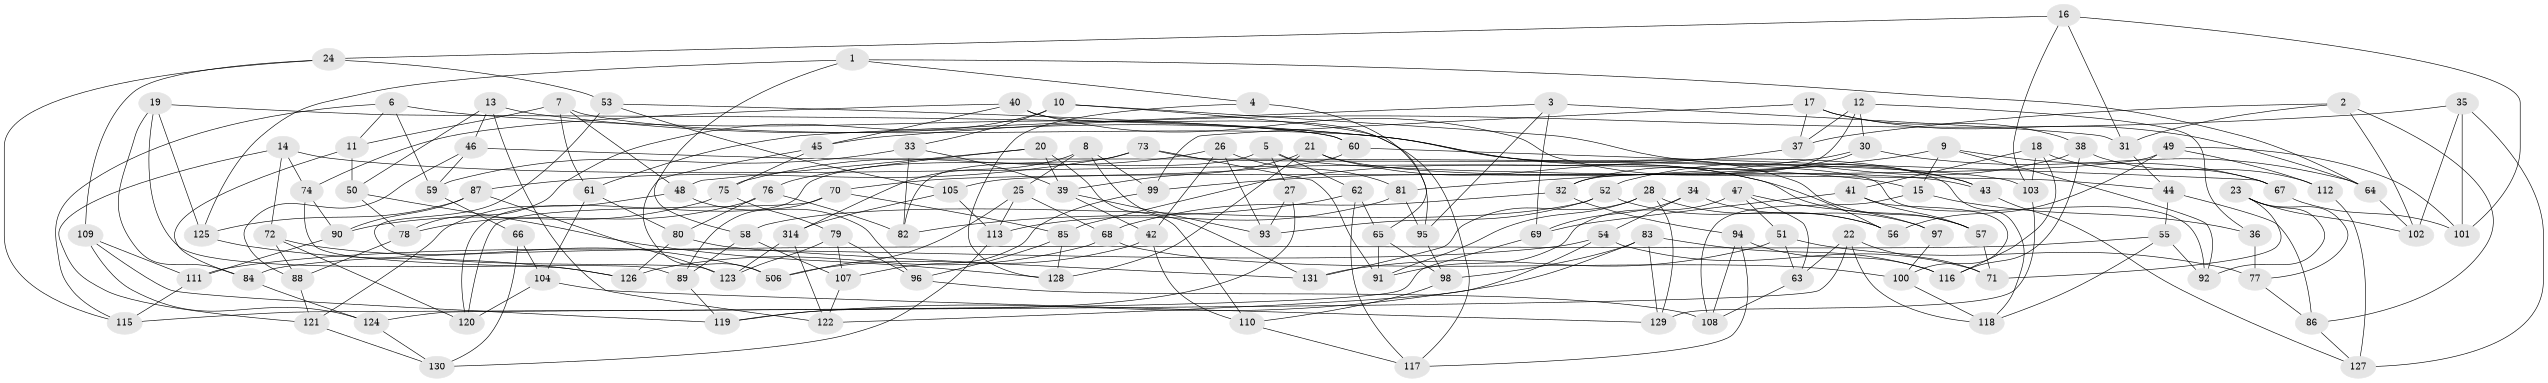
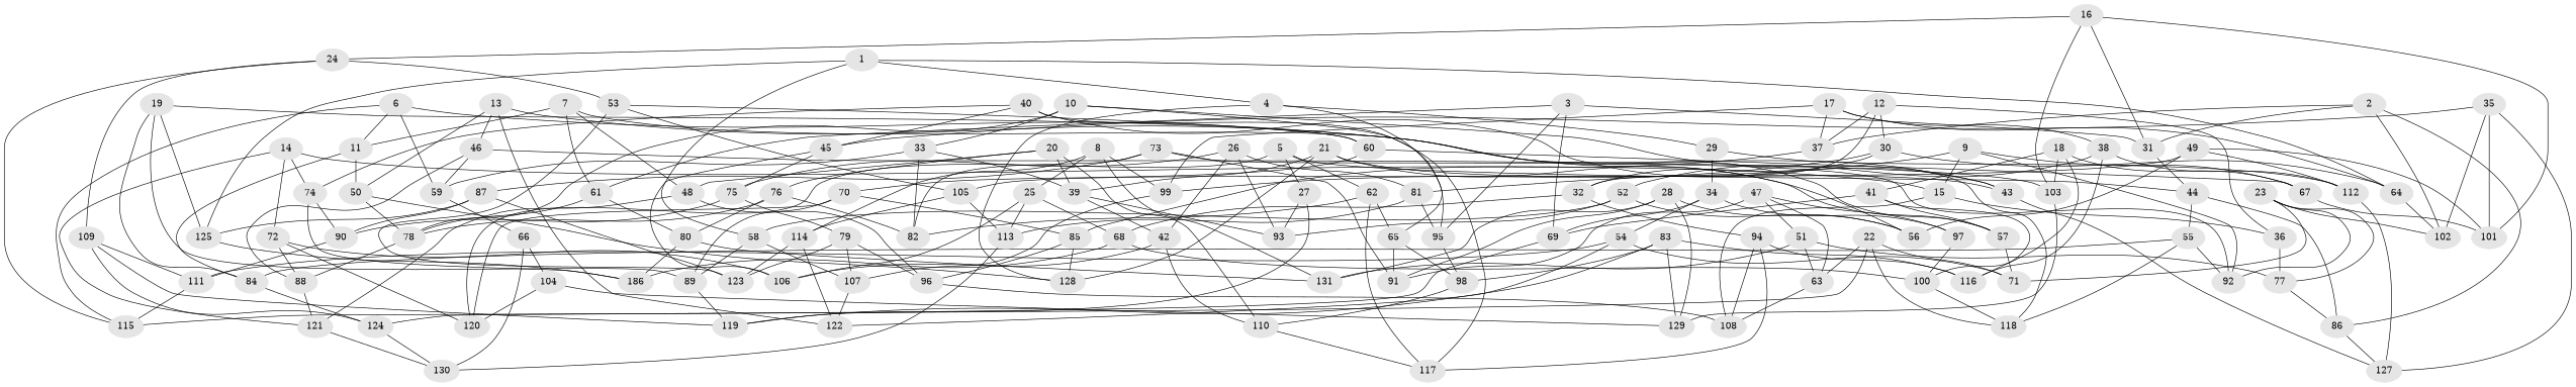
  graph {
    node [color=gray90 style=filled]
    1
    4
    58
    64
    125
+   29
    65
    128
    89
    107
    102
-   126
+   126 [label=186]
    2
    31
    37
    86
    44
    85
    127
    3
    61
    69
    95
    80
    104
    115
    98
    34
    112
    91
    5
    27
    62
    120
    93
    119
    55
    82
    117
    6
    11
    59
    118
    50
    84
    66
    7
    48
    56
    121
    96
    8
    25
    99
-   114 [label=314]
+   114
    131
    68
-   106 [label=506]
+   106
    113
    122
    123
    9
    15
    67
    81
    92
    36
    108
    101
    10
    33
    43
    78
    39
    88
    124
    12
    30
    32
    94
    77
    13
    46
    57
    103
    71
    14
    72
    74
    90
    130
    16
    24
    53
    109
    129
    17
    38
    116
    52
    18
    41
    100
    19
    60
    70
    20
    76
    110
    21
    42
    22
    63
    23
    105
    111
    26
    75
    79
    28
    97
    54
    35
    45
    40
    47
    51
    49
    73
    87
    83
    1 -- 4
    1 -- 58
    1 -- 64
    1 -- 125
+   4 -- 29
    4 -- 65
    4 -- 128
    58 -- 89
    58 -- 107
    64 -- 102
    125 -- 126
+   29 -- 34
+   29 -- 112
    65 -- 98
    65 -- 91
    89 -- 119
    107 -- 122
    2 -- 102
    2 -- 31
    2 -- 37
    2 -- 86
    31 -- 44
    37 -- 85
    86 -- 127
    44 -- 86
    44 -- 55
    85 -- 128
    85 -- 96
    3 -- 31
    3 -- 61
    3 -- 69
    3 -- 95
    61 -- 80
-   61 -- 104
+   61 -- 78
    69 -- 115
    95 -- 98
    80 -- 126
    80 -- 131
    104 -- 120
    104 -- 129
    98 -- 110
    34 -- 69
    34 -- 97
    34 -- 54
    112 -- 127
    5 -- 44
    5 -- 27
    5 -- 62
    5 -- 120
    27 -- 93
    27 -- 119
    62 -- 65
    62 -- 82
    62 -- 117
    55 -- 118
    55 -- 84
    55 -- 92
    6 -- 115
    6 -- 11
    6 -- 59
    6 -- 118
    11 -- 50
    11 -- 84
    59 -- 66
    50 -- 128
    50 -- 78
    84 -- 124
    66 -- 104
    66 -- 130
    7 -- 61
    7 -- 11
    7 -- 48
    7 -- 56
    48 -- 121
    48 -- 96
    121 -- 130
    96 -- 108
    8 -- 25
    8 -- 99
    8 -- 114
    8 -- 131
    25 -- 68
    25 -- 106
    25 -- 113
    99 -- 107
    114 -- 122
    114 -- 123
    68 -- 126
    68 -- 100
    113 -- 130
    9 -- 15
    9 -- 67
    9 -- 81
    9 -- 92
    15 -- 36
    15 -- 108
    67 -- 101
    81 -- 95
    81 -- 113
    36 -- 77
    10 -- 95
    10 -- 33
    10 -- 43
    10 -- 78
    33 -- 82
    33 -- 59
    33 -- 39
    43 -- 127
    78 -- 88
    39 -- 93
    39 -- 42
    88 -- 121
    124 -- 130
    12 -- 37
    12 -- 36
    12 -- 30
    12 -- 32
    30 -- 64
    30 -- 99
    30 -- 32
    32 -- 68
    32 -- 94
    94 -- 117
    94 -- 108
    94 -- 116
    77 -- 86
    13 -- 50
    13 -- 122
    13 -- 46
    13 -- 57
    46 -- 59
    46 -- 88
    46 -- 103
    57 -- 71
    103 -- 129
    14 -- 121
    14 -- 15
    14 -- 72
    14 -- 74
    72 -- 120
    72 -- 106
    72 -- 88
    74 -- 126
    74 -- 90
    90 -- 111
    16 -- 31
    16 -- 101
    16 -- 103
    16 -- 24
    24 -- 115
    24 -- 53
    24 -- 109
    53 -- 123
    53 -- 60
    53 -- 105
    109 -- 119
    109 -- 124
    109 -- 111
    17 -- 64
    17 -- 37
    17 -- 99
    17 -- 38
    38 -- 112
    38 -- 116
    38 -- 52
    52 -- 58
    52 -- 93
    52 -- 56
    18 -- 67
    18 -- 103
    18 -- 116
    18 -- 41
    41 -- 69
    41 -- 57
    41 -- 100
    100 -- 118
    19 -- 125
    19 -- 89
    19 -- 84
    19 -- 60
    60 -- 67
    60 -- 70
    70 -- 89
    70 -- 85
    70 -- 120
    20 -- 48
    20 -- 39
    20 -- 76
    20 -- 110
    76 -- 80
    76 -- 82
    76 -- 78
    110 -- 117
    21 -- 128
    21 -- 43
    21 -- 39
    21 -- 57
    42 -- 106
    42 -- 110
    22 -- 118
    22 -- 124
    22 -- 71
    22 -- 63
    63 -- 108
    23 -- 102
    23 -- 92
    23 -- 77
    23 -- 71
    105 -- 114
    105 -- 113
    111 -- 115
    26 -- 93
    26 -- 81
    26 -- 42
    26 -- 75
    75 -- 90
    75 -- 79
    79 -- 107
    79 -- 96
    79 -- 123
    28 -- 91
    28 -- 56
    28 -- 131
    28 -- 129
    97 -- 100
    54 -- 122
    54 -- 71
    54 -- 111
    35 -- 102
    35 -- 127
    35 -- 101
    35 -- 45
    45 -- 106
    45 -- 75
    40 -- 117
    40 -- 43
    40 -- 74
    40 -- 45
    47 -- 91
    47 -- 63
    47 -- 97
    47 -- 51
    51 -- 131
    51 -- 77
    51 -- 63
    49 -- 112
    49 -- 56
    49 -- 101
    49 -- 105
    73 -- 91
    73 -- 82
    73 -- 92
    73 -- 87
    87 -- 125
    87 -- 123
    87 -- 90
    83 -- 98
    83 -- 119
    83 -- 129
    83 -- 116
  }
